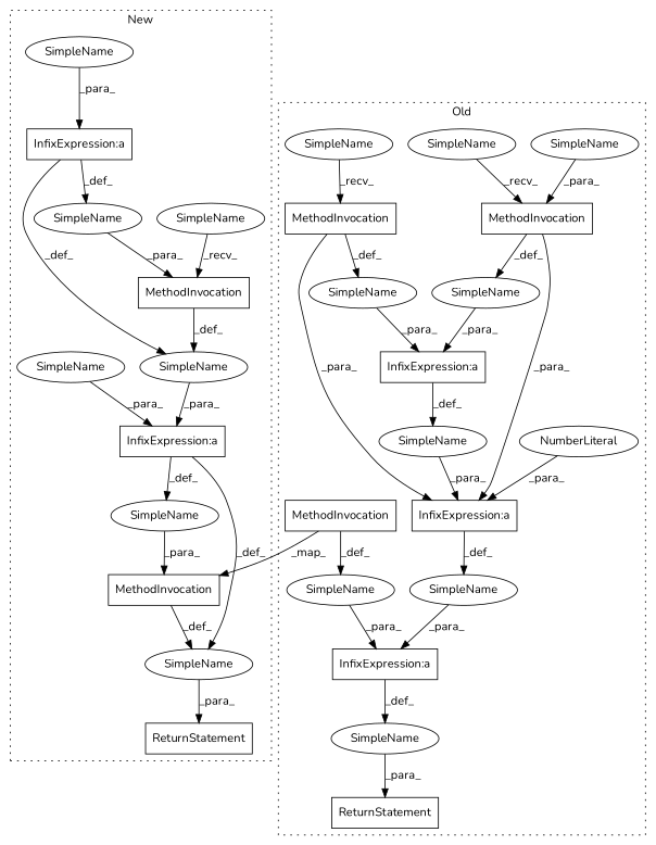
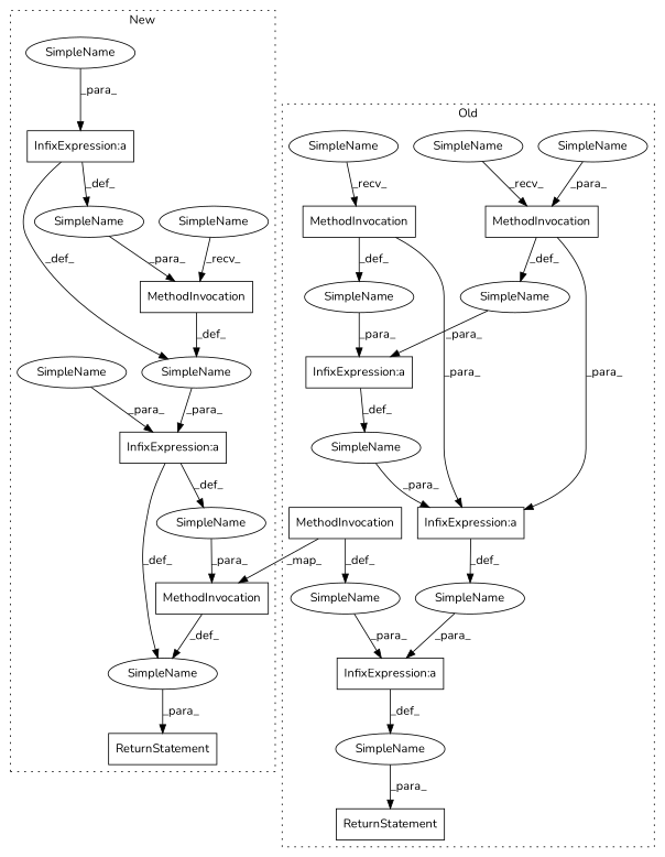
  digraph {
    fontname=Nunito
    node [a=42 shape=ellipse fontname=Nunito]
    edge [fontname=Nunito]
    n1 [a=32 l="4,1" label=MethodInvocation s="10737,10747" shape=box]
    n2 [a=32 l="4,1" label=MethodInvocation s="10695,10705" shape=box]
    n3 [a=32 l="4,1" label=MethodInvocation s="10715,10725" shape=box]
-   n4 [a=34 l=3 label=NumberLiteral s=10682]
    n5 [a=41 l=7 label=ReturnStatement s=10673 shape=box]
    n6 [l=6 label=SimpleName s=10719]
    n7 [label=SimpleName]
    n8 [label=SimpleName]
    n9 [l=5 label=SimpleName s=10709]
    n10 [label=SimpleName]
    n11 [label=SimpleName]
    n12 [l=5 label=SimpleName s=10689]
    n13 [label=SimpleName]
    n14 [label=SimpleName]
    n15 [a=27 l=3 label="InfixExpression:a" s=10728 shape=box]
    n16 [a=27 l=3 label="InfixExpression:a" s=10706 shape=box]
    n17 [a=27 l=3 label="InfixExpression:a" s=10685 shape=box]
    n18 [a=32 l="5,1" label=MethodInvocation s="10739,10750" shape=box]
    n19 [a=32 l="5,1" label=MethodInvocation s="10687,10707" shape=box]
    n20 [a=41 l=7 label=ReturnStatement s=10726 shape=box]
    n21 [l=6 label=SimpleName s=10673]
    n22 [l=5 label=SimpleName s=10681]
    n23 [l=6 label=SimpleName s=10701]
    n24 [l=6 label=SimpleName s=10711]
    n25 [label=SimpleName]
    n26 [label=SimpleName]
    n27 [label=SimpleName]
    n28 [a=27 l=3 label="InfixExpression:a" s=10708 shape=box]
    n29 [a=27 l=3 label="InfixExpression:a" s=10698 shape=box]
    subgraph cluster_1 {
      label=Old
      style=dotted
      n1
      n2
      n3
-     n4
      n5
      n6
      n7
      n8
      n9
      n10
      n11
      n12
      n13
      n14
      n15
      n16
      n17
    }
    subgraph cluster_2 {
      label=New
      style=dotted
      n18
      n19
      n20
      n21
      n22
      n23
      n24
      n25
      n26
      n27
      n28
      n29
    }
    n1 -> n14 [label=_def_]
    n1 -> n18 [label=_map_]
    n2 -> n13 [label=_def_]
    n2 -> n17 [label=_para_]
    n3 -> n7 [label=_def_]
    n3 -> n17 [label=_para_]
-   n4 -> n17 [label=_para_]
    n6 -> n3 [label=_para_]
    n7 -> n16 [label=_para_]
    n8 -> n5 [label=_para_]
    n9 -> n3 [label=_recv_]
    n10 -> n15 [label=_para_]
    n11 -> n17 [label=_para_]
    n12 -> n2 [label=_recv_]
    n13 -> n16 [label=_para_]
    n14 -> n15 [label=_para_]
    n15 -> n8 [label=_def_]
    n16 -> n11 [label=_def_]
    n17 -> n10 [label=_def_]
    n18 -> n26 [label=_def_]
    n19 -> n25 [label=_def_]
    n21 -> n18 [label=_para_]
    n22 -> n19 [label=_recv_]
    n23 -> n29 [label=_para_]
    n24 -> n28 [label=_para_]
    n25 -> n28 [label=_para_]
    n26 -> n20 [label=_para_]
    n27 -> n19 [label=_para_]
    n28 -> n21 [label=_def_]
    n28 -> n26 [label=_def_]
    n29 -> n25 [label=_def_]
    n29 -> n27 [label=_def_]
  }
